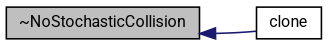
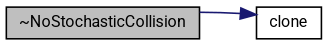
  digraph {
    rankdir=LR
    fontname=Roboto
    node [color=black fontname=Roboto fontsize=10 shape=record]
    n1 [fillcolor=grey75 fontcolor=black height=0.2 label="~NoStochasticCollision" style=filled width=0.4]
    n2 [height=0.2 label=clone width=0.4]
-   n1 -> n2 [color=midnightblue dir=back fontname=Roboto fontsize=10 labelfontname=Helvetica labelfontsize=10 style=solid]
+   n2 -> n1 [color=midnightblue dir=back fontname=Roboto fontsize=10 labelfontname=Helvetica labelfontsize=10 style=solid]
  }
